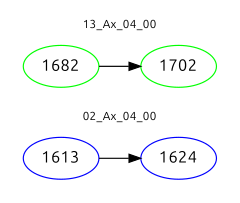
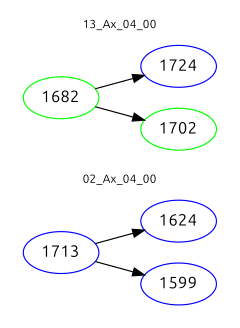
  digraph {
    fontname=Ubuntu
    rankdir=LR
    node [color=blue fontname=Ubuntu]
    edge [color=black fontname=Ubuntu]
-   n1 [label=1613]
+   n1 [label=1713]
+   n2 [label=1599]
    n3 [label=1624]
    n4 [color=green label=1682]
    n5 [color=green label=1702]
+   n6 [label=1724]
    subgraph cluster_1 {
      color=white
      fontsize=10
      label="02_Ax_04_00"
      n1
+     n2
      n3
    }
    subgraph cluster_2 {
      color=white
      fontsize=10
      label="13_Ax_04_00"
      n4
      n5
+     n6
    }
+   n1 -> n2
    n1 -> n3
    n4 -> n5
+   n4 -> n6
  }
